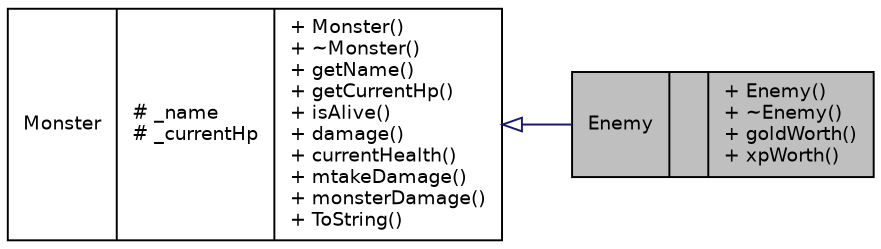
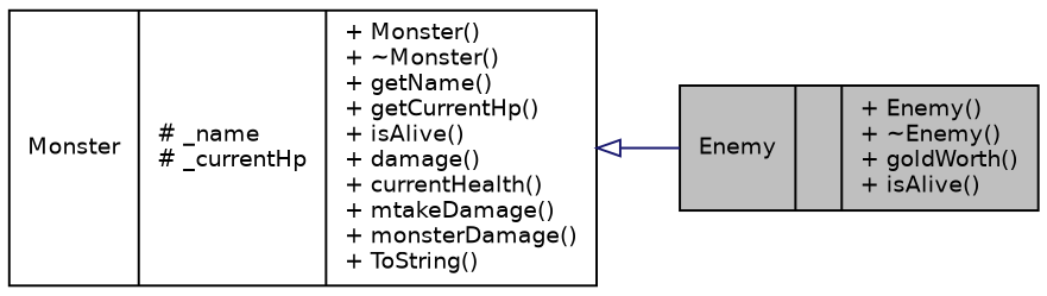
  digraph {
    rankdir=LR
    node [color=black fontname=Helvetica fontsize=10 shape=record style=filled]
-   n1 [fillcolor=grey75 fontcolor=black height=0.2 label="{Enemy\n||+ Enemy()\l+ ~Enemy()\l+ goldWorth()\l+ xpWorth()\l}" width=0.4]
+   n1 [fillcolor=grey75 fontcolor=black height=0.2 label="{Enemy\n||+ Enemy()\l+ ~Enemy()\l+ goldWorth()\l+ isAlive()\l}" width=0.4]
    n2 [fillcolor=white height=0.2 label="{Monster\n|# _name\l# _currentHp\l|+ Monster()\l+ ~Monster()\l+ getName()\l+ getCurrentHp()\l+ isAlive()\l+ damage()\l+ currentHealth()\l+ mtakeDamage()\l+ monsterDamage()\l+ ToString()\l}" width=0.4]
    n2 -> n1 [arrowtail=onormal color=midnightblue dir=back fontname=Helvetica fontsize=10 labelfontname=Helvetica labelfontsize=10 style=solid]
  }
